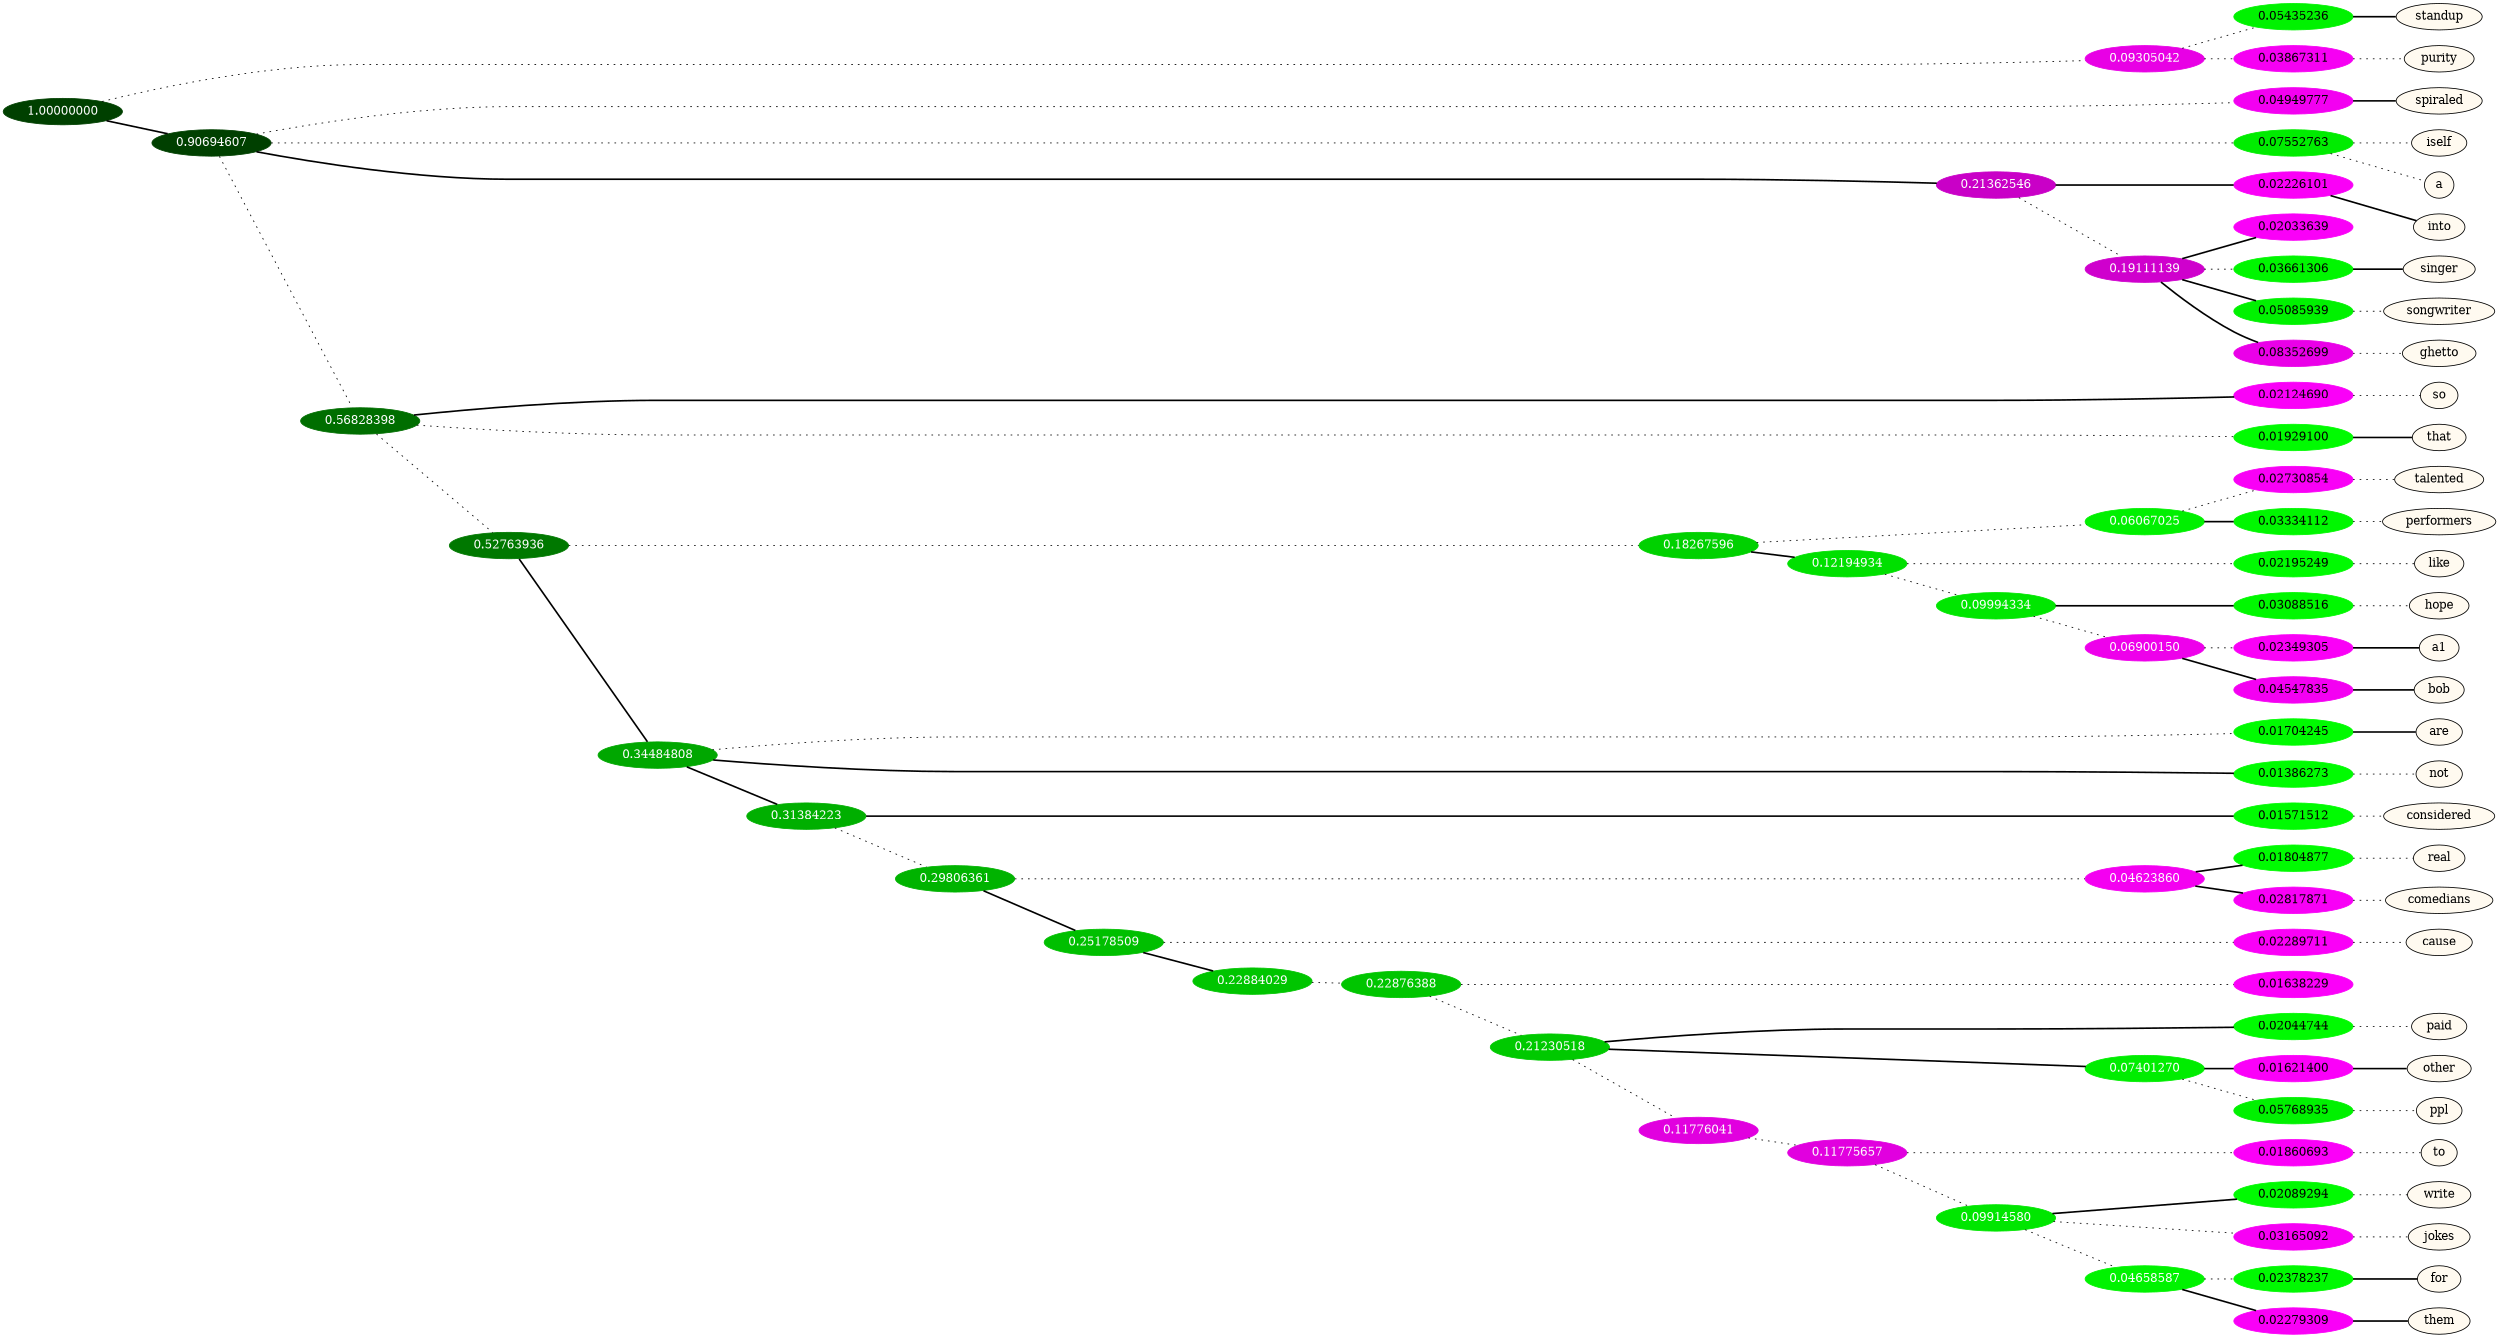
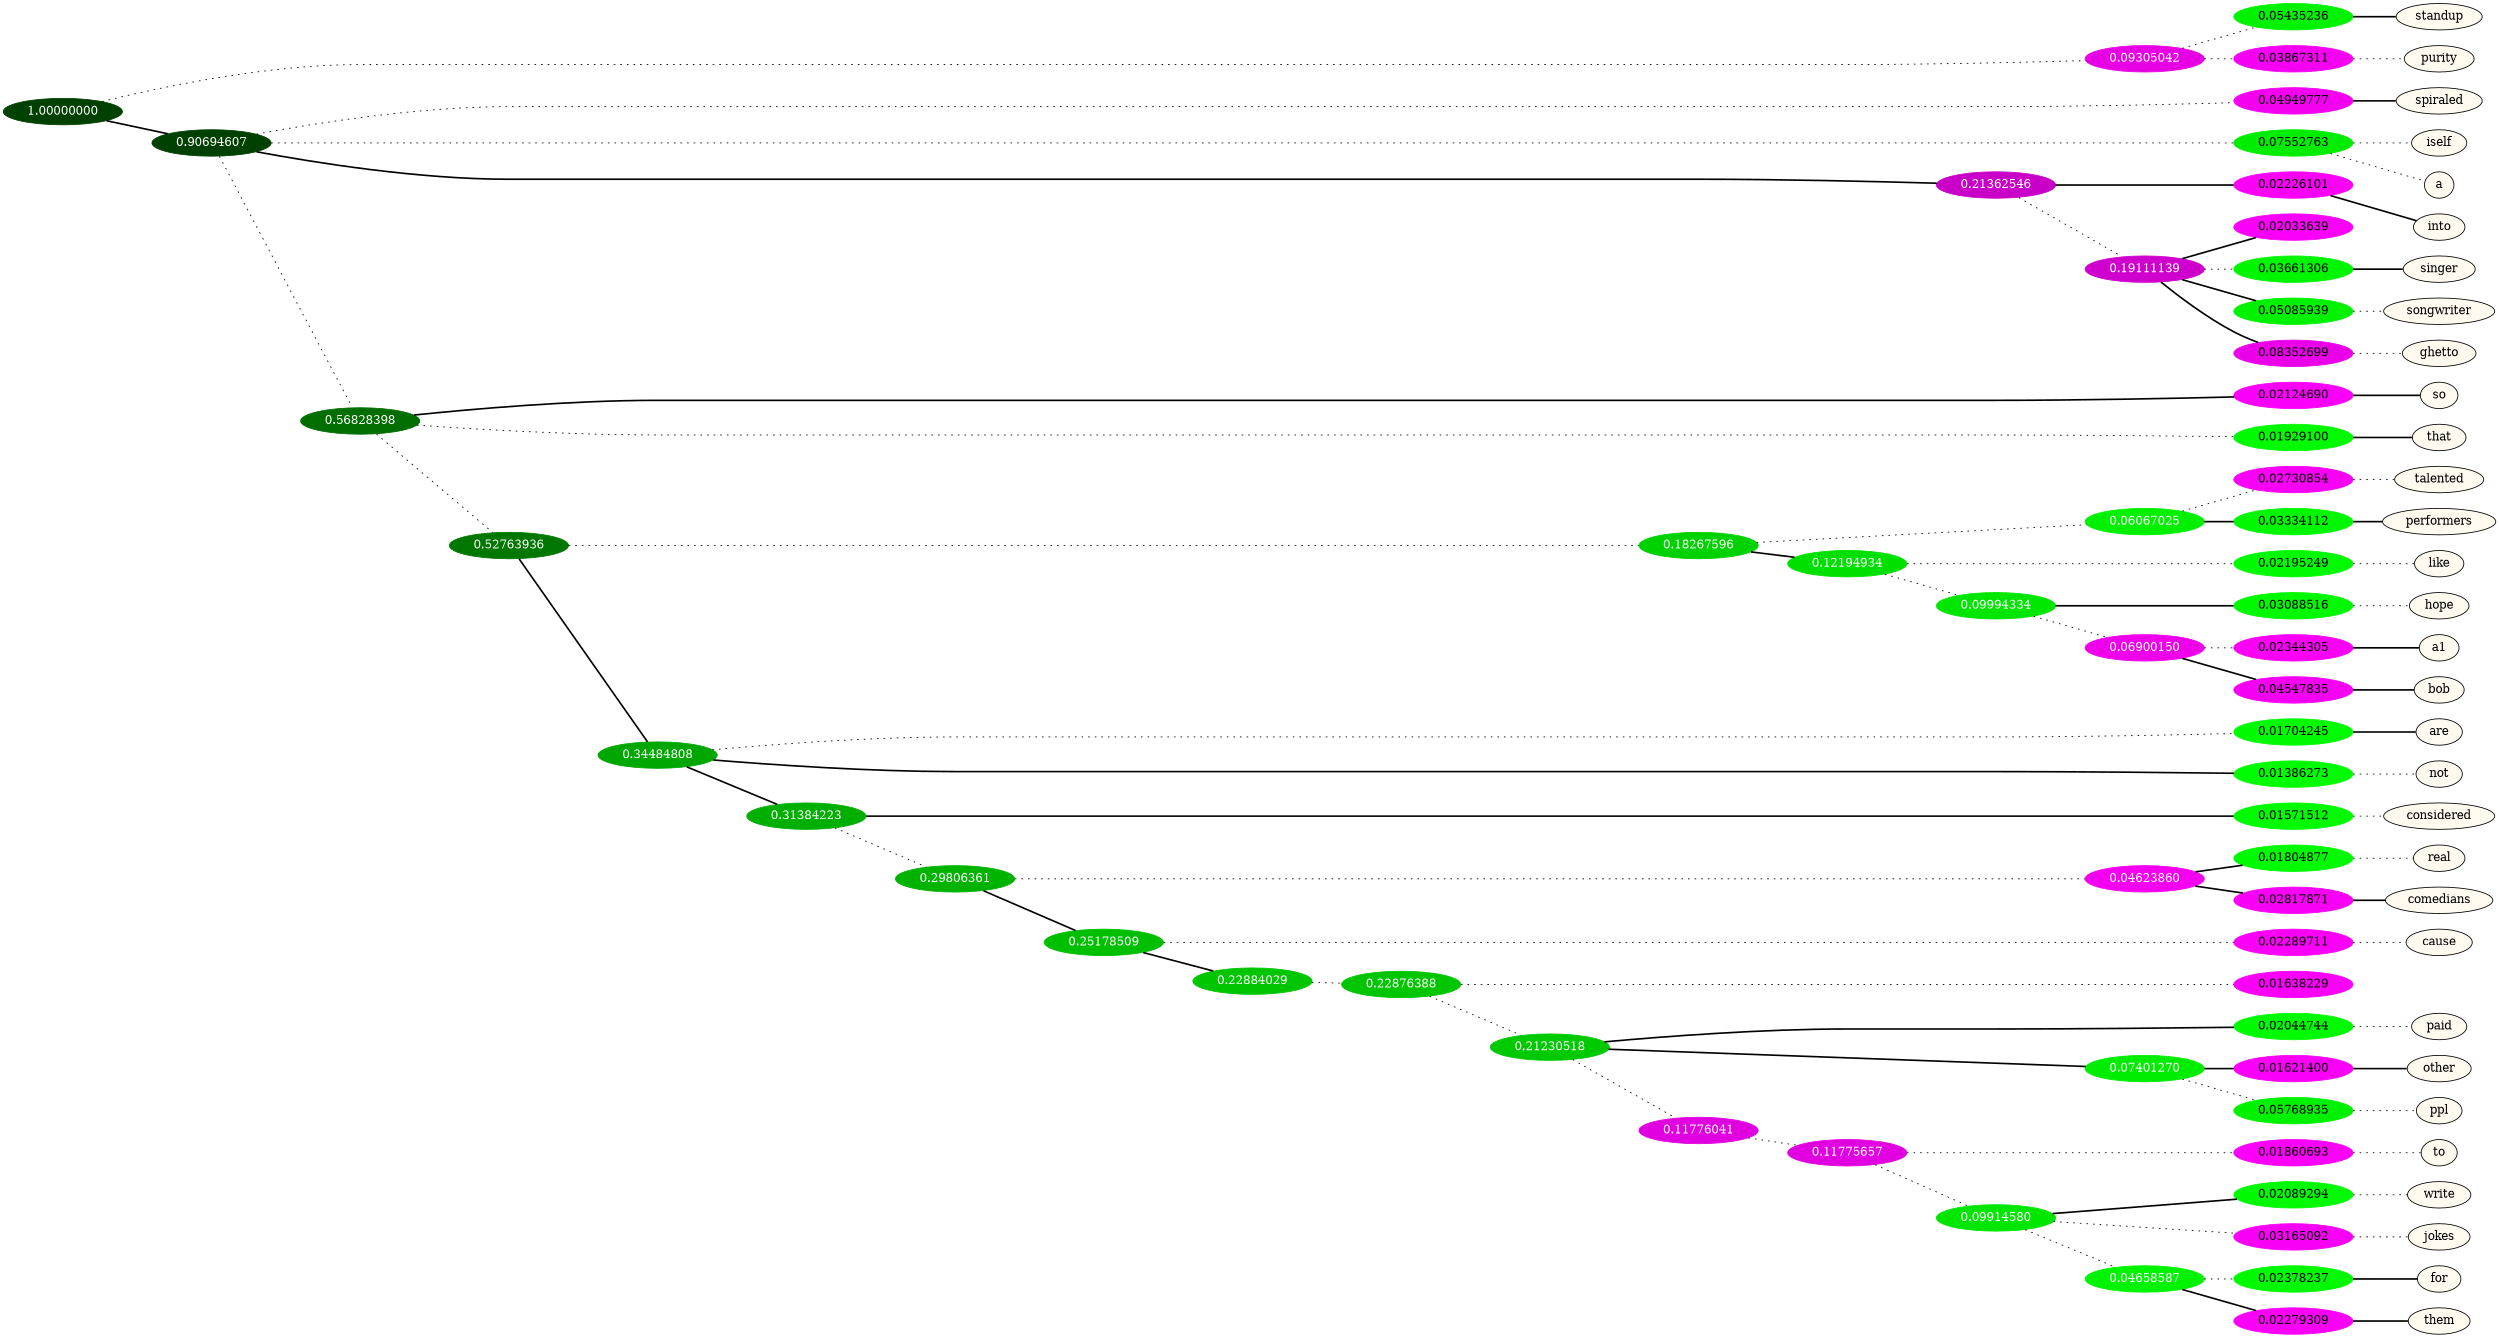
  graph {
    rankdir=LR
    node [color=black format=png nodesep=0.001 ordering=out overlap_scaling=0.01 ranksep=0.001 style=filled fontcolor=black]
    edge [style=dotted]
    n1 [fillcolor=floralwhite height=0.15 label=standup style="filled,solid" width=0.15 fontcolor=""]
    n2 [fillcolor=floralwhite height=0.15 label=purity style="filled,solid" width=0.15 fontcolor=""]
    n3 [fillcolor=floralwhite height=0.15 label=spiraled style="filled,solid" width=0.15 fontcolor=""]
    n4 [fillcolor=floralwhite height=0.15 label=iself style="filled,solid" width=0.15 fontcolor=""]
    n5 [fillcolor=floralwhite height=0.15 label=into style="filled,solid" width=0.15 fontcolor=""]
    n6 [fillcolor=floralwhite height=0.15 label=a style="filled,solid" width=0.15 fontcolor=""]
    n7 [fillcolor=floralwhite height=0.15 label=singer style="filled,solid" width=0.15 fontcolor=""]
    n8 [fillcolor=floralwhite height=0.15 label=songwriter style="filled,solid" width=0.15 fontcolor=""]
    n9 [fillcolor=floralwhite height=0.15 label=ghetto style="filled,solid" width=0.15 fontcolor=""]
    n10 [fillcolor=floralwhite height=0.15 label=so style="filled,solid" width=0.15 fontcolor=""]
    n11 [fillcolor=floralwhite height=0.15 label=that style="filled,solid" width=0.15 fontcolor=""]
    n12 [fillcolor=floralwhite height=0.15 label=talented style="filled,solid" width=0.15 fontcolor=""]
    n13 [fillcolor=floralwhite height=0.15 label=performers style="filled,solid" width=0.15 fontcolor=""]
    n14 [fillcolor=floralwhite height=0.15 label=like style="filled,solid" width=0.15 fontcolor=""]
    n15 [fillcolor=floralwhite height=0.15 label=a1 style="filled,solid" width=0.15 fontcolor=""]
    n16 [fillcolor=floralwhite height=0.15 label=bob style="filled,solid" width=0.15 fontcolor=""]
    n17 [fillcolor=floralwhite height=0.15 label=hope style="filled,solid" width=0.15 fontcolor=""]
    n18 [fillcolor=floralwhite height=0.15 label=are style="filled,solid" width=0.15 fontcolor=""]
    n19 [fillcolor=floralwhite height=0.15 label=not style="filled,solid" width=0.15 fontcolor=""]
    n20 [fillcolor=floralwhite height=0.15 label=considered style="filled,solid" width=0.15 fontcolor=""]
    n21 [fillcolor=floralwhite height=0.15 label=real style="filled,solid" width=0.15 fontcolor=""]
    n22 [fillcolor=floralwhite height=0.15 label=comedians style="filled,solid" width=0.15 fontcolor=""]
    n23 [fillcolor=floralwhite height=0.15 label=cause style="filled,solid" width=0.15 fontcolor=""]
    n24 [fillcolor=floralwhite height=0.15 label=paid style="filled,solid" width=0.15 fontcolor=""]
    n25 [fillcolor=floralwhite height=0.15 label=other style="filled,solid" width=0.15 fontcolor=""]
    n26 [fillcolor=floralwhite height=0.15 label=ppl style="filled,solid" width=0.15 fontcolor=""]
    n27 [fillcolor=floralwhite height=0.15 label=to style="filled,solid" width=0.15 fontcolor=""]
    n28 [fillcolor=floralwhite height=0.15 label=write style="filled,solid" width=0.15 fontcolor=""]
    n29 [fillcolor=floralwhite height=0.15 label=jokes style="filled,solid" width=0.15 fontcolor=""]
    n30 [fillcolor=floralwhite height=0.15 label=for style="filled,solid" width=0.15 fontcolor=""]
    n31 [fillcolor=floralwhite height=0.15 label=them style="filled,solid" width=0.15 fontcolor=""]
    n32 [color="0.334 1.000 0.946" height=0.15 label=0.05435236 width=0.15]
    n33 [color="0.835 1.000 0.961" height=0.15 label=0.03867311 width=0.15]
    n34 [color="0.835 1.000 0.951" height=0.15 label=0.04949777 width=0.15]
    n35 [color="0.334 1.000 0.924" height=0.15 label=0.07552763 width=0.15]
    n36 [color="0.835 1.000 0.978" height=0.15 label=0.02226101 width=0.15]
    n37 [color="0.835 1.000 0.980" height=0.15 label=0.02033639 width=0.15]
    n38 [color="0.334 1.000 0.964" height=0.15 label=0.03661306 width=0.15]
    n39 [color="0.334 1.000 0.949" height=0.15 label=0.05085939 width=0.15]
    n40 [color="0.835 1.000 0.916" height=0.15 label=0.08352699 width=0.15]
    n41 [color="0.835 1.000 0.979" height=0.15 label=0.02124690 width=0.15]
    n42 [color="0.334 1.000 0.981" height=0.15 label=0.01929100 width=0.15]
    n43 [color="0.835 1.000 0.973" height=0.15 label=0.02730854 width=0.15]
    n44 [color="0.334 1.000 0.967" height=0.15 label=0.03334112 width=0.15]
    n45 [color="0.334 1.000 0.978" height=0.15 label=0.02195249 width=0.15]
-   n46 [color="0.835 1.000 0.977" height=0.15 label=0.02349305 width=0.15]
+   n46 [color="0.835 1.000 0.977" height=0.15 label=0.02344305 width=0.15]
    n47 [color="0.835 1.000 0.955" height=0.15 label=0.04547835 width=0.15]
    n48 [color="0.334 1.000 0.969" height=0.15 label=0.03088516 width=0.15]
    n49 [color="0.334 1.000 0.983" height=0.15 label=0.01704245 width=0.15]
    n50 [color="0.334 1.000 0.986" height=0.15 label=0.01386273 width=0.15]
    n51 [color="0.334 1.000 0.984" height=0.15 label=0.01571512 width=0.15]
    n52 [color="0.334 1.000 0.982" height=0.15 label=0.01804877 width=0.15]
    n53 [color="0.835 1.000 0.972" height=0.15 label=0.02817871 width=0.15]
    n54 [color="0.835 1.000 0.977" height=0.15 label=0.02289711 width=0.15]
    n55 [color="0.835 1.000 0.984" height=0.15 label=0.01638229 width=0.15]
    n56 [color="0.334 1.000 0.980" height=0.15 label=0.02044744 width=0.15]
    n57 [color="0.835 1.000 0.984" height=0.15 label=0.01621400 width=0.15]
    n58 [color="0.334 1.000 0.942" height=0.15 label=0.05768935 width=0.15]
    n59 [color="0.835 1.000 0.981" height=0.15 label=0.01860693 width=0.15]
    n60 [color="0.334 1.000 0.979" height=0.15 label=0.02089294 width=0.15]
    n61 [color="0.835 1.000 0.968" height=0.15 label=0.03165092 width=0.15]
    n62 [color="0.334 1.000 0.976" height=0.15 label=0.02378237 width=0.15]
    n63 [color="0.835 1.000 0.977" height=0.15 label=0.02279309 width=0.15]
    n64 [color="0.334 1.000 0.250" fontcolor=grey99 height=0.15 label=1.00000000 width=0.15]
    n65 [color="0.835 1.000 0.907" fontcolor=grey99 height=0.15 label=0.09305042 width=0.15]
    n66 [color="0.334 1.000 0.250" fontcolor=grey99 height=0.15 label=0.90694607 width=0.15]
    n67 [color="0.835 1.000 0.786" fontcolor=grey99 height=0.15 label=0.21362546 width=0.15]
    n68 [color="0.334 1.000 0.432" fontcolor=grey99 height=0.15 label=0.56828398 width=0.15]
    n69 [color="0.835 1.000 0.809" fontcolor=grey99 height=0.15 label=0.19111139 width=0.15]
    n70 [color="0.334 1.000 0.472" fontcolor=grey99 height=0.15 label=0.52763936 width=0.15]
    n71 [color="0.334 1.000 0.817" fontcolor=grey99 height=0.15 label=0.18267596 width=0.15]
    n72 [color="0.334 1.000 0.655" fontcolor=grey99 height=0.15 label=0.34484808 width=0.15]
    n73 [color="0.334 1.000 0.939" fontcolor=grey99 height=0.15 label=0.06067025 width=0.15]
    n74 [color="0.334 1.000 0.878" fontcolor=grey99 height=0.15 label=0.12194934 width=0.15]
    n75 [color="0.334 1.000 0.686" fontcolor=grey99 height=0.15 label=0.31384223 width=0.15]
    n76 [color="0.334 1.000 0.900" fontcolor=grey99 height=0.15 label=0.09994334 width=0.15]
    n77 [color="0.334 1.000 0.702" fontcolor=grey99 height=0.15 label=0.29806361 width=0.15]
    n78 [color="0.835 1.000 0.931" fontcolor=grey99 height=0.15 label=0.06900150 width=0.15]
    n79 [color="0.835 1.000 0.954" fontcolor=grey99 height=0.15 label=0.04623860 width=0.15]
    n80 [color="0.334 1.000 0.748" fontcolor=grey99 height=0.15 label=0.25178509 width=0.15]
    n81 [color="0.334 1.000 0.771" fontcolor=grey99 height=0.15 label=0.22884029 width=0.15]
    n82 [color="0.334 1.000 0.771" fontcolor=grey99 height=0.15 label=0.22876388 width=0.15]
    n83 [color="0.334 1.000 0.788" fontcolor=grey99 height=0.15 label=0.21230518 width=0.15]
    n84 [color="0.334 1.000 0.926" fontcolor=grey99 height=0.15 label=0.07401270 width=0.15]
    n85 [color="0.835 1.000 0.882" fontcolor=grey99 height=0.15 label=0.11776041 width=0.15]
    n86 [color="0.835 1.000 0.882" fontcolor=grey99 height=0.15 label=0.11775657 width=0.15]
    n87 [color="0.334 1.000 0.901" fontcolor=grey99 height=0.15 label=0.09914580 width=0.15]
    n88 [color="0.334 1.000 0.953" fontcolor=grey99 height=0.15 label=0.04658587 width=0.15]
    subgraph sub_1 {
      rank=same
      n1
      n2
      n3
      n4
      n5
      n6
      n7
      n8
      n9
      n10
      n11
      n12
      n13
      n14
      n15
      n16
      n17
      n18
      n19
      n20
      n21
      n22
      n23
      n24
      n25
      n26
      n27
      n28
      n29
      n30
      n31
    }
    subgraph sub_2 {
      rank=same
      n32
      n33
      n34
      n35
      n36
      n37
      n38
      n39
      n40
      n41
      n42
      n43
      n44
      n45
      n46
      n47
      n48
      n49
      n50
      n51
      n52
      n53
      n54
      n55
      n56
      n57
      n58
      n59
      n60
      n61
      n62
      n63
    }
    n32 -- n1 [style=bold]
    n33 -- n2
    n34 -- n3 [style=bold]
    n35 -- n4
    n35 -- n6
    n36 -- n5 [style=bold]
    n38 -- n7 [style=bold]
    n39 -- n8
    n40 -- n9
-   n41 -- n10
+   n41 -- n10 [style=bold]
    n42 -- n11 [style=bold]
    n43 -- n12
-   n44 -- n13
+   n44 -- n13 [style=bold]
    n45 -- n14
    n46 -- n15 [style=bold]
    n47 -- n16 [style=bold]
    n48 -- n17
    n49 -- n18 [style=bold]
    n50 -- n19
    n51 -- n20
    n52 -- n21
-   n53 -- n22
+   n53 -- n22 [style=bold]
    n54 -- n23
    n56 -- n24
    n57 -- n25 [style=bold]
    n58 -- n26
    n59 -- n27
    n60 -- n28
    n61 -- n29
    n62 -- n30 [style=bold]
    n63 -- n31 [style=bold]
    n64 -- n65
    n64 -- n66 [style=bold]
    n65 -- n32
    n65 -- n33
    n66 -- n34
    n66 -- n35
    n66 -- n67 [style=bold]
    n66 -- n68
    n67 -- n36 [style=bold]
    n67 -- n69
    n68 -- n41 [style=bold]
    n68 -- n42
    n68 -- n70
    n69 -- n37 [style=bold]
    n69 -- n38
    n69 -- n39 [style=bold]
    n69 -- n40 [style=bold]
    n70 -- n71
    n70 -- n72 [style=bold]
    n71 -- n73
    n71 -- n74 [style=bold]
    n72 -- n49
    n72 -- n50 [style=bold]
    n72 -- n75 [style=bold]
    n73 -- n43
    n73 -- n44 [style=bold]
    n74 -- n45
    n74 -- n76
    n75 -- n51 [style=bold]
    n75 -- n77
    n76 -- n48 [style=bold]
    n76 -- n78
    n77 -- n79
    n77 -- n80 [style=bold]
    n78 -- n46
    n78 -- n47 [style=bold]
    n79 -- n52 [style=bold]
    n79 -- n53 [style=bold]
    n80 -- n54
    n80 -- n81 [style=bold]
    n81 -- n82
    n82 -- n55
    n82 -- n83
    n83 -- n56 [style=bold]
    n83 -- n84 [style=bold]
    n83 -- n85
    n84 -- n57 [style=bold]
    n84 -- n58
    n85 -- n86
    n86 -- n59
    n86 -- n87
    n87 -- n60 [style=bold]
    n87 -- n61
    n87 -- n88
    n88 -- n62
    n88 -- n63 [style=bold]
  }
